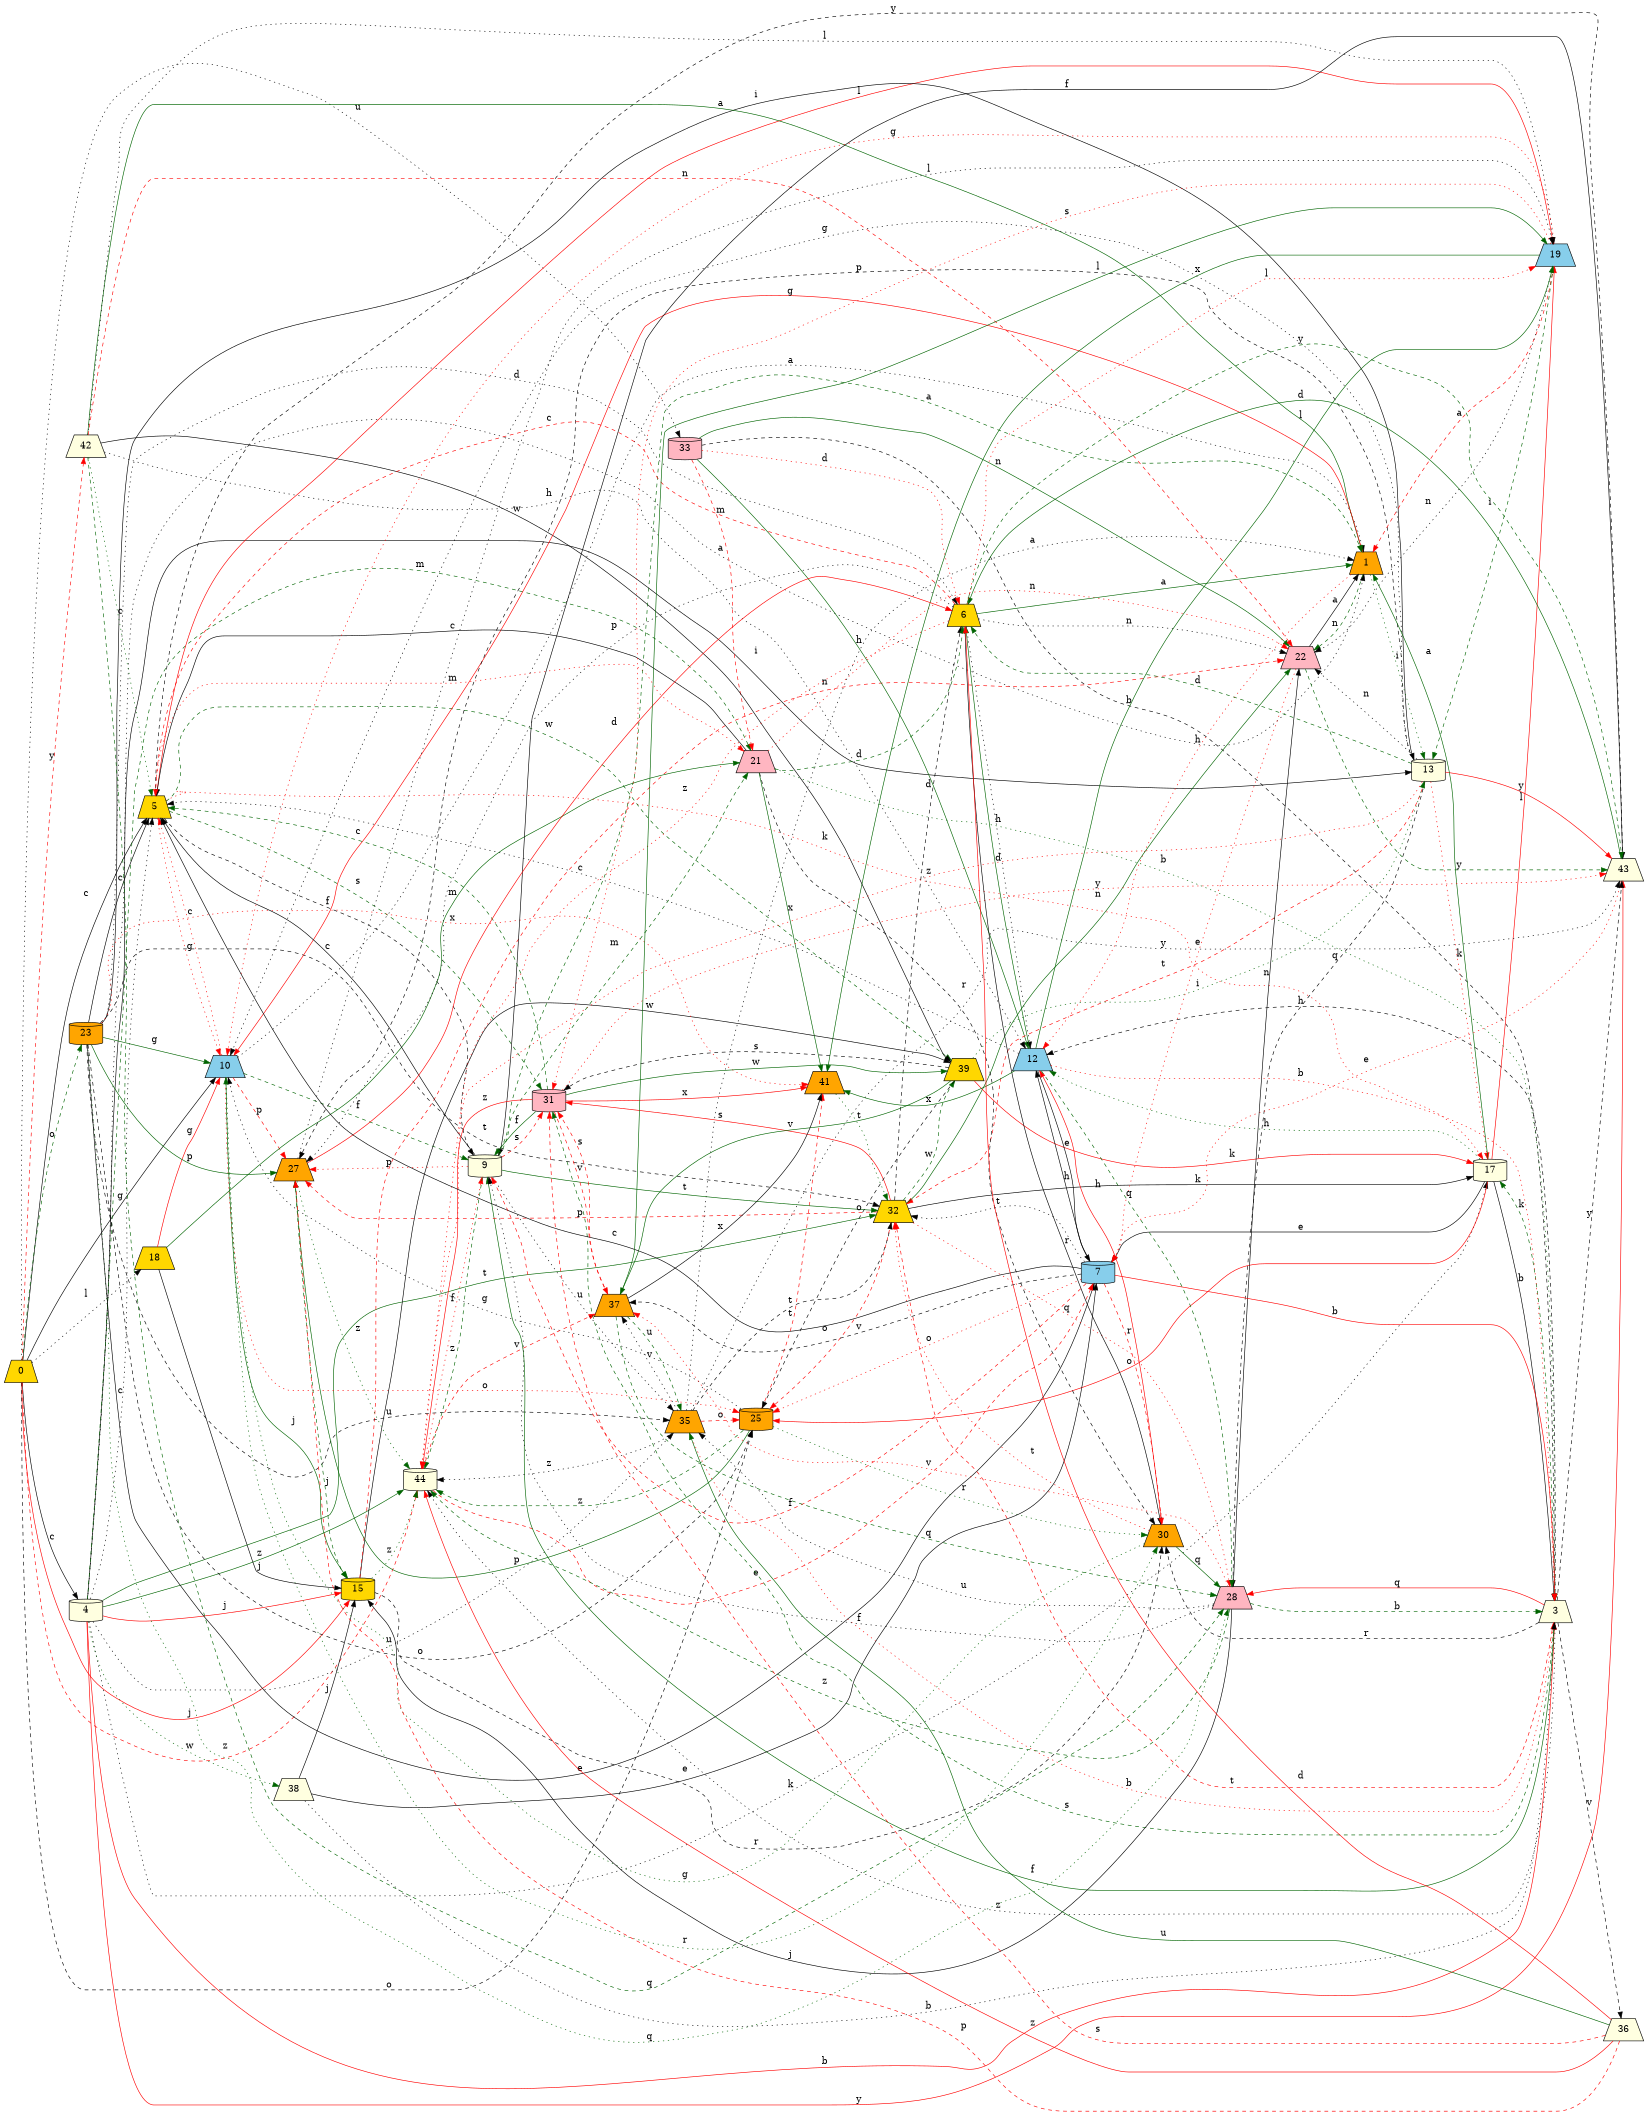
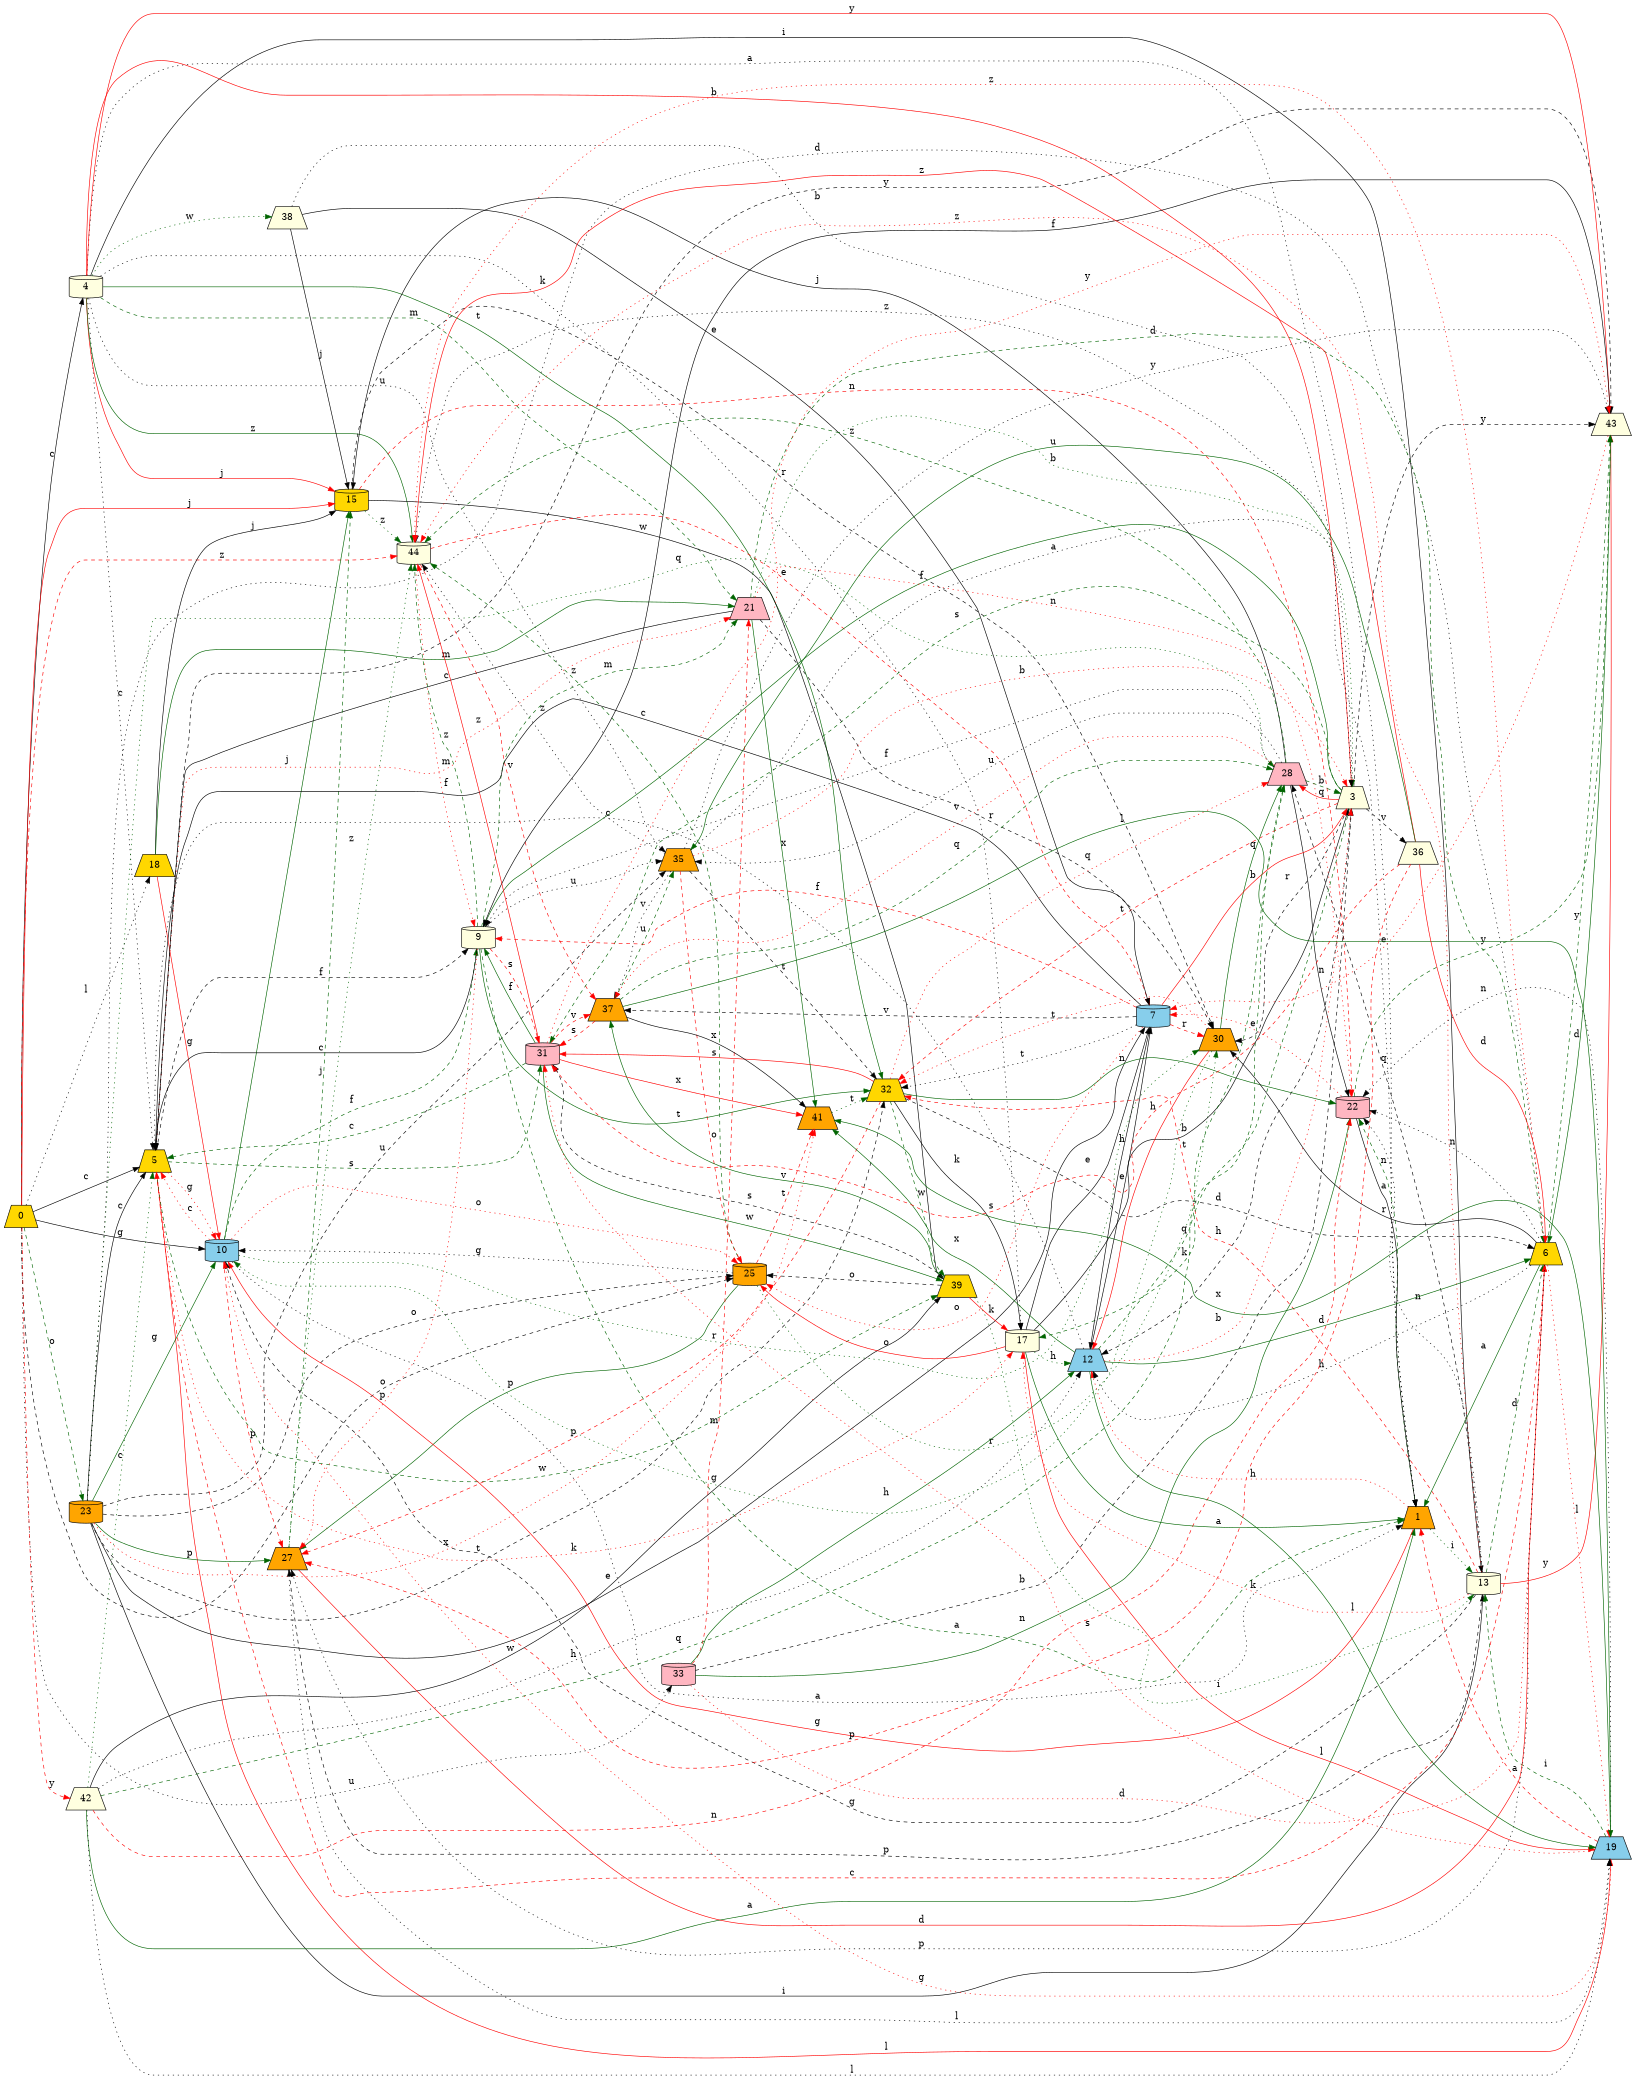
  strict digraph {
    rankdir=LR
    node [fillcolor=lightyellow shape=trapezium style=filled]
    edge [color=black style=solid]
    0 [fillcolor=gold]
    4 [shape=cylinder]
    5 [fillcolor=gold]
-   10 [fillcolor=skyblue]
+   10 [fillcolor=skyblue shape=cylinder]
    15 [fillcolor=gold shape=cylinder]
    18 [fillcolor=gold]
    23 [fillcolor=orange shape=cylinder]
    25 [fillcolor=orange shape=cylinder]
    33 [fillcolor=lightpink shape=cylinder]
    42
    44 [shape=cylinder]
    1 [fillcolor=orange]
    13 [shape=cylinder]
    3
    17 [shape=cylinder]
    32 [fillcolor=gold]
    43
    21 [fillcolor=lightpink]
    35 [fillcolor=orange]
    38
    9 [shape=cylinder]
    31 [fillcolor=lightpink shape=cylinder]
    19 [fillcolor=skyblue]
    39 [fillcolor=gold]
    30 [fillcolor=orange]
    27 [fillcolor=orange]
-   22 [fillcolor=lightpink]
+   22 [fillcolor=lightpink shape=cylinder]
    28 [fillcolor=lightpink]
    6 [fillcolor=gold]
    7 [fillcolor=skyblue shape=cylinder]
    41 [fillcolor=orange]
    12 [fillcolor=skyblue]
    37 [fillcolor=orange]
    36
    0 -> 4 [label=c]
    0 -> 5 [label=c]
    0 -> 10 [label=g]
    0 -> 15 [color=red label=j]
    0 -> 18 [label=l style=dotted]
    0 -> 23 [color=darkgreen label=o style=dashed]
    0 -> 25 [label=o style=dashed]
    0 -> 33 [label=u style=dotted]
    0 -> 42 [color=red label=y style=dashed]
    0 -> 44 [color=red label=z style=dashed]
    4 -> 5 [label=c style=dotted]
    4 -> 15 [color=red label=j]
    4 -> 44 [color=darkgreen label=z]
    4 -> 1 [label=a style=dotted]
    4 -> 13 [label=i]
    4 -> 3 [color=red label=b]
    4 -> 17 [label=k style=dotted]
    4 -> 32 [color=darkgreen label=t]
    4 -> 43 [color=red label=y]
    4 -> 21 [color=darkgreen label=m style=dashed]
    4 -> 35 [label=u style=dotted]
    4 -> 38 [color=darkgreen label=w style=dotted]
    5 -> 10 [color=red label=g style=dotted]
    5 -> 17 [color=red label=k style=dotted]
    5 -> 43 [label=y style=dashed]
    5 -> 21 [color=red label=m style=dotted]
    5 -> 9 [label=f style=dashed]
    5 -> 31 [color=darkgreen label=s style=dashed]
    5 -> 19 [color=red label=l]
    5 -> 39 [color=darkgreen label=w style=dashed]
    10 -> 5 [color=red label=c style=dotted]
    10 -> 15 [color=darkgreen label=j]
    10 -> 25 [color=red label=o style=dotted]
    10 -> 1 [label=a style=dotted]
    10 -> 9 [color=darkgreen label=f style=dashed]
    10 -> 30 [color=darkgreen label=r style=dotted]
    10 -> 27 [color=red label=p style=dashed]
    15 -> 44 [color=darkgreen label=z style=dotted]
    15 -> 39 [label=w]
    15 -> 30 [label=r style=dashed]
    15 -> 22 [color=red label=n style=dashed]
    18 -> 10 [color=red label=g]
    18 -> 15 [label=j]
    18 -> 21 [color=darkgreen label=m]
    23 -> 5 [label=c]
    23 -> 10 [color=darkgreen label=g]
    23 -> 25 [label=o style=dashed]
    23 -> 13 [label=i]
    23 -> 32 [label=t style=dashed]
    23 -> 35 [label=u style=dashed]
    23 -> 27 [color=darkgreen label=p]
    23 -> 28 [color=darkgreen label=q style=dotted]
    23 -> 6 [label=d style=dotted]
    23 -> 7 [label=e]
    23 -> 41 [color=red label=x style=dotted]
    25 -> 10 [label=g style=dotted]
    25 -> 44 [color=darkgreen label=z style=dashed]
    25 -> 30 [color=darkgreen label=r style=dotted]
    25 -> 27 [color=darkgreen label=p]
    25 -> 41 [color=red label=t style=dashed]
    33 -> 3 [label=b style=dashed]
    33 -> 21 [color=red label=m style=dashed]
    33 -> 22 [color=darkgreen label=n]
    33 -> 6 [color=red label=d style=dotted]
    33 -> 12 [color=darkgreen label=h]
    42 -> 5 [color=darkgreen label=c style=dotted]
    42 -> 1 [color=darkgreen label=a]
    42 -> 19 [label=l style=dotted]
    42 -> 39 [label=w]
    42 -> 22 [color=red label=n style=dashed]
    42 -> 28 [color=darkgreen label=q style=dashed]
    42 -> 12 [label=h style=dotted]
    44 -> 9 [color=red label=f style=dotted]
    44 -> 7 [color=red label=e style=dashed]
    44 -> 37 [color=red label=v style=dashed]
    1 -> 10 [color=red label=g]
    1 -> 13 [color=darkgreen label=i style=dotted]
    1 -> 22 [color=darkgreen label=n style=dashed]
    1 -> 12 [color=red label=h style=dotted]
-   13 -> 10 [label=g style=dotted]
+   13 -> 10 [label=g style=dashed]
    13 -> 44 [color=red label=z style=dotted]
    13 -> 17 [color=red label=k style=dotted]
    13 -> 32 [color=red label=t style=dashed]
    13 -> 43 [color=red label=y]
    13 -> 27 [label=p style=dashed]
    13 -> 22 [label=n style=dotted]
    13 -> 28 [label=q style=dashed]
    13 -> 6 [color=darkgreen label=d style=dashed]
    3 -> 44 [label=z style=dotted]
    3 -> 17 [color=darkgreen label=k style=dashed]
    3 -> 32 [color=red label=t style=dashed]
    3 -> 43 [label=y style=dashed]
    3 -> 9 [color=darkgreen label=f]
    3 -> 31 [color=darkgreen label=s style=dashed]
    3 -> 30 [label=r style=dashed]
    3 -> 28 [color=red label=q]
    3 -> 12 [label=h style=dashed]
    3 -> 36 [label=v style=dashed]
    17 -> 25 [color=red label=o]
    17 -> 1 [color=darkgreen label=a]
    17 -> 3 [label=b]
    17 -> 19 [color=red label=l]
    17 -> 7 [label=e]
    17 -> 12 [color=darkgreen label=h style=dotted]
-   32 -> 25 [color=red label=o style=dashed]
    32 -> 17 [label=k]
    32 -> 31 [color=red label=s]
    32 -> 39 [color=darkgreen label=w style=dashed]
    32 -> 27 [color=red label=p style=dashed]
    32 -> 22 [color=darkgreen label=n]
    32 -> 28 [color=red label=q style=dotted]
    32 -> 6 [label=d style=dashed]
    43 -> 9 [label=f]
    43 -> 6 [color=darkgreen label=d]
    43 -> 7 [color=red label=e style=dotted]
    21 -> 5 [label=c]
    21 -> 3 [color=darkgreen label=b style=dotted]
    21 -> 30 [label=r style=dashed]
    21 -> 22 [color=red label=n style=dotted]
    21 -> 6 [color=darkgreen label=d style=dashed]
    21 -> 41 [color=darkgreen label=x]
    35 -> 25 [color=red label=o style=dashed]
    35 -> 44 [label=z style=dotted]
    35 -> 1 [label=a style=dotted]
    35 -> 3 [color=red label=b style=dotted]
    35 -> 32 [label=t style=dashed]
    35 -> 43 [label=y style=dotted]
    35 -> 37 [label=v style=dotted]
    38 -> 15 [label=j]
    38 -> 3 [label=b style=dotted]
    38 -> 7 [label=e]
    9 -> 5 [label=c]
    9 -> 44 [color=darkgreen label=z style=dashed]
    9 -> 1 [color=darkgreen label=a style=dashed]
    9 -> 32 [color=darkgreen label=t]
    9 -> 21 [color=darkgreen label=m style=dashed]
    9 -> 35 [label=u style=dotted]
    9 -> 31 [color=red label=s style=dashed]
    9 -> 27 [color=red label=p style=dotted]
    31 -> 5 [color=darkgreen label=c style=dashed]
    31 -> 44 [color=red label=z]
    31 -> 43 [color=red label=y style=dotted]
    31 -> 9 [color=darkgreen label=f]
    31 -> 39 [color=darkgreen label=w]
    31 -> 41 [color=red label=x]
    31 -> 37 [color=red label=v style=dashed]
    19 -> 10 [color=red label=g style=dotted]
    19 -> 1 [color=red label=a style=dashed]
    19 -> 13 [color=darkgreen label=i style=dashed]
    19 -> 31 [color=red label=s style=dotted]
    19 -> 22 [label=n style=dotted]
    19 -> 41 [color=darkgreen label=x]
    39 -> 25 [label=o style=dashed]
    39 -> 13 [color=darkgreen label=i style=dotted]
    39 -> 17 [color=red label=k]
    39 -> 31 [label=s style=dashed]
    39 -> 37 [color=darkgreen label=v]
    30 -> 10 [color=darkgreen label=g style=dotted]
    30 -> 32 [color=red label=t style=dotted]
    30 -> 28 [color=darkgreen label=q]
    30 -> 12 [color=red label=h]
    27 -> 15 [color=darkgreen label=j style=dashed]
    27 -> 44 [color=darkgreen label=z style=dotted]
    27 -> 19 [label=l style=dotted]
    27 -> 6 [color=red label=d]
    22 -> 1 [label=a]
    22 -> 43 [color=darkgreen label=y style=dashed]
    22 -> 7 [color=red label=e style=dotted]
    28 -> 15 [label=j]
    28 -> 44 [color=darkgreen label=z style=dashed]
    28 -> 3 [color=darkgreen label=b style=dashed]
    28 -> 35 [label=u style=dotted]
    28 -> 9 [label=f style=dotted]
    28 -> 22 [label=n]
    28 -> 37 [color=red label=v style=dotted]
    6 -> 5 [color=red label=c style=dashed]
    6 -> 44 [color=red label=z style=dotted]
    6 -> 1 [color=darkgreen label=a]
    6 -> 43 [color=darkgreen label=y style=dashed]
    6 -> 19 [color=red label=l style=dotted]
    6 -> 30 [label=r]
    6 -> 27 [label=p style=dotted]
    6 -> 22 [label=n style=dotted]
    6 -> 12 [label=h style=dotted]
    7 -> 5 [label=c]
    7 -> 25 [color=red label=o style=dotted]
    7 -> 3 [color=red label=b]
    7 -> 32 [label=t style=dotted]
    7 -> 9 [color=red label=f style=dashed]
    7 -> 30 [color=red label=r style=dashed]
    7 -> 12 [label=h]
    7 -> 37 [label=v style=dashed]
    41 -> 32 [color=darkgreen label=t style=dotted]
    12 -> 5 [label=c style=dotted]
    12 -> 3 [color=red label=b style=dotted]
    12 -> 19 [color=darkgreen label=l]
    12 -> 28 [color=darkgreen label=q style=dashed]
    12 -> 6 [color=darkgreen label=d]
    12 -> 7 [label=e]
    12 -> 41 [color=darkgreen label=x]
    37 -> 35 [color=darkgreen label=u style=dashed]
    37 -> 31 [color=red label=s style=dashed]
    37 -> 19 [color=darkgreen label=l]
    37 -> 28 [color=darkgreen label=q style=dashed]
    37 -> 41 [label=x]
    36 -> 44 [color=red label=z]
    36 -> 35 [color=darkgreen label=u]
    36 -> 31 [color=red label=s style=dashed]
    36 -> 27 [color=red label=p style=dashed]
    36 -> 6 [color=red label=d]
  }
